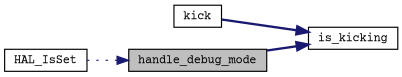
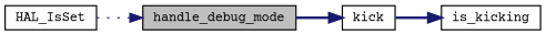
  digraph {
    fontname="Courier Prime"
    rankdir=LR
    node [color=black fillcolor=white fontname="Courier Prime" fontsize=10 shape=record style=filled]
    edge [color=midnightblue fontname="Courier Prime" fontsize=10 labelfontname=Helvetica labelfontsize=10 style=bold]
    n1 [fillcolor=grey75 fontcolor=black height=0.2 label=handle_debug_mode width=0.4]
    n2 [height=0.2 label=kick width=0.4]
    n3 [height=0.2 label=HAL_IsSet width=0.4]
    n4 [height=0.2 label=is_kicking width=0.4]
-   n1 -> n4
+   n1 -> n2
    n2 -> n4
    n3 -> n1 [style=dotted]
  }
